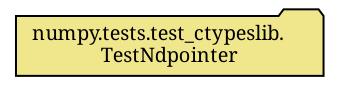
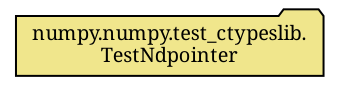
  digraph {
    rankdir=LR
    fontname="Noto Serif"
-   n1 [color=black fillcolor=khaki fontname="Noto Serif" fontsize=10 height=0.2 label="numpy.tests.test_ctypeslib.\lTestNdpointer" shape=folder style=filled width=0.4]
+   n1 [color=black fillcolor=khaki fontname="Noto Serif" fontsize=10 height=0.2 label="numpy.numpy.test_ctypeslib.\lTestNdpointer" shape=folder style=filled width=0.4]
  }
